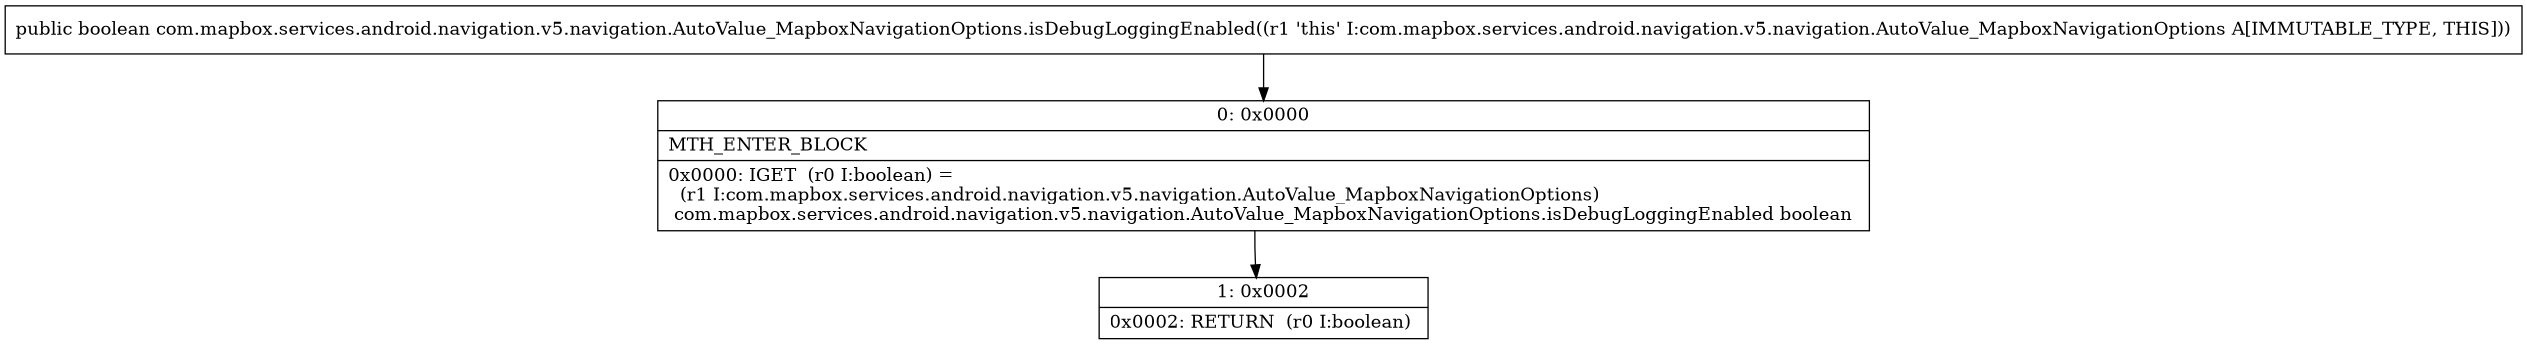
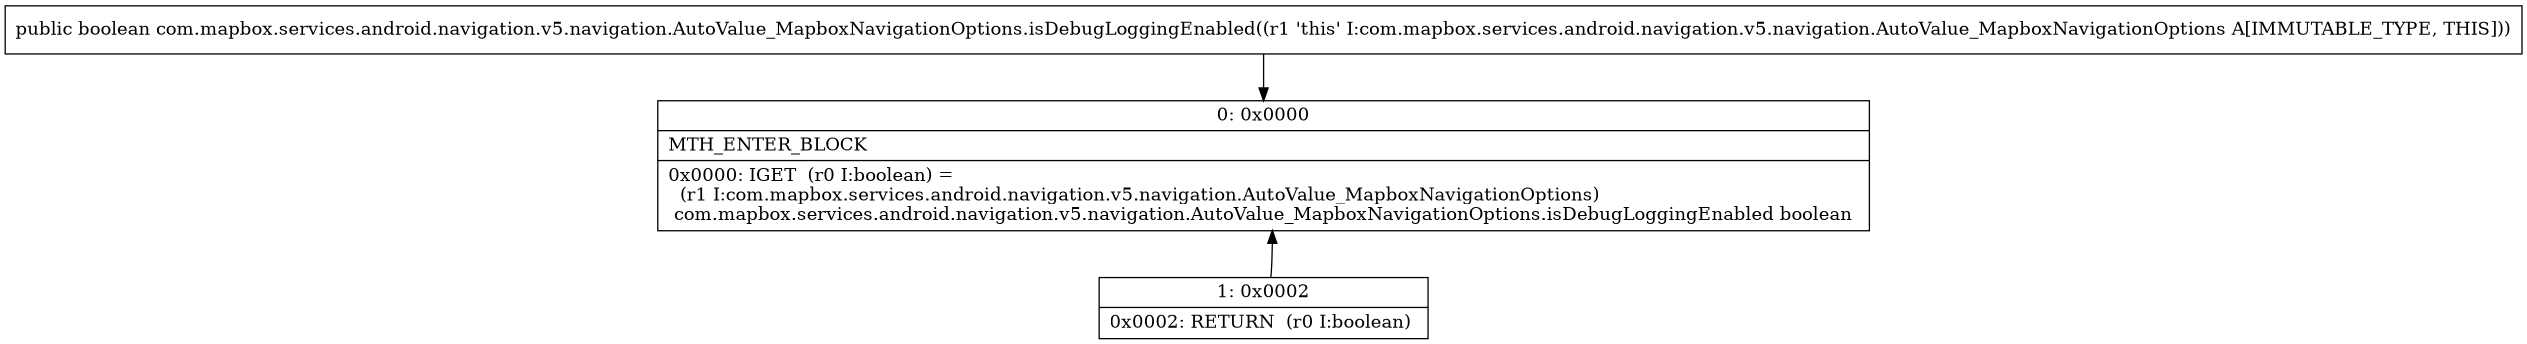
  digraph {
    node [shape=record]
    n1 [label="{0\:\ 0x0000|MTH_ENTER_BLOCK\l|0x0000: IGET  (r0 I:boolean) = \l  (r1 I:com.mapbox.services.android.navigation.v5.navigation.AutoValue_MapboxNavigationOptions)\l com.mapbox.services.android.navigation.v5.navigation.AutoValue_MapboxNavigationOptions.isDebugLoggingEnabled boolean \l}"]
    n2 [label="{1\:\ 0x0002|0x0002: RETURN  (r0 I:boolean) \l}"]
    n3 [label="{public boolean com.mapbox.services.android.navigation.v5.navigation.AutoValue_MapboxNavigationOptions.isDebugLoggingEnabled((r1 'this' I:com.mapbox.services.android.navigation.v5.navigation.AutoValue_MapboxNavigationOptions A[IMMUTABLE_TYPE, THIS])) }"]
-   n1 -> n2
+   n2 -> n1
    n3 -> n1
  }
